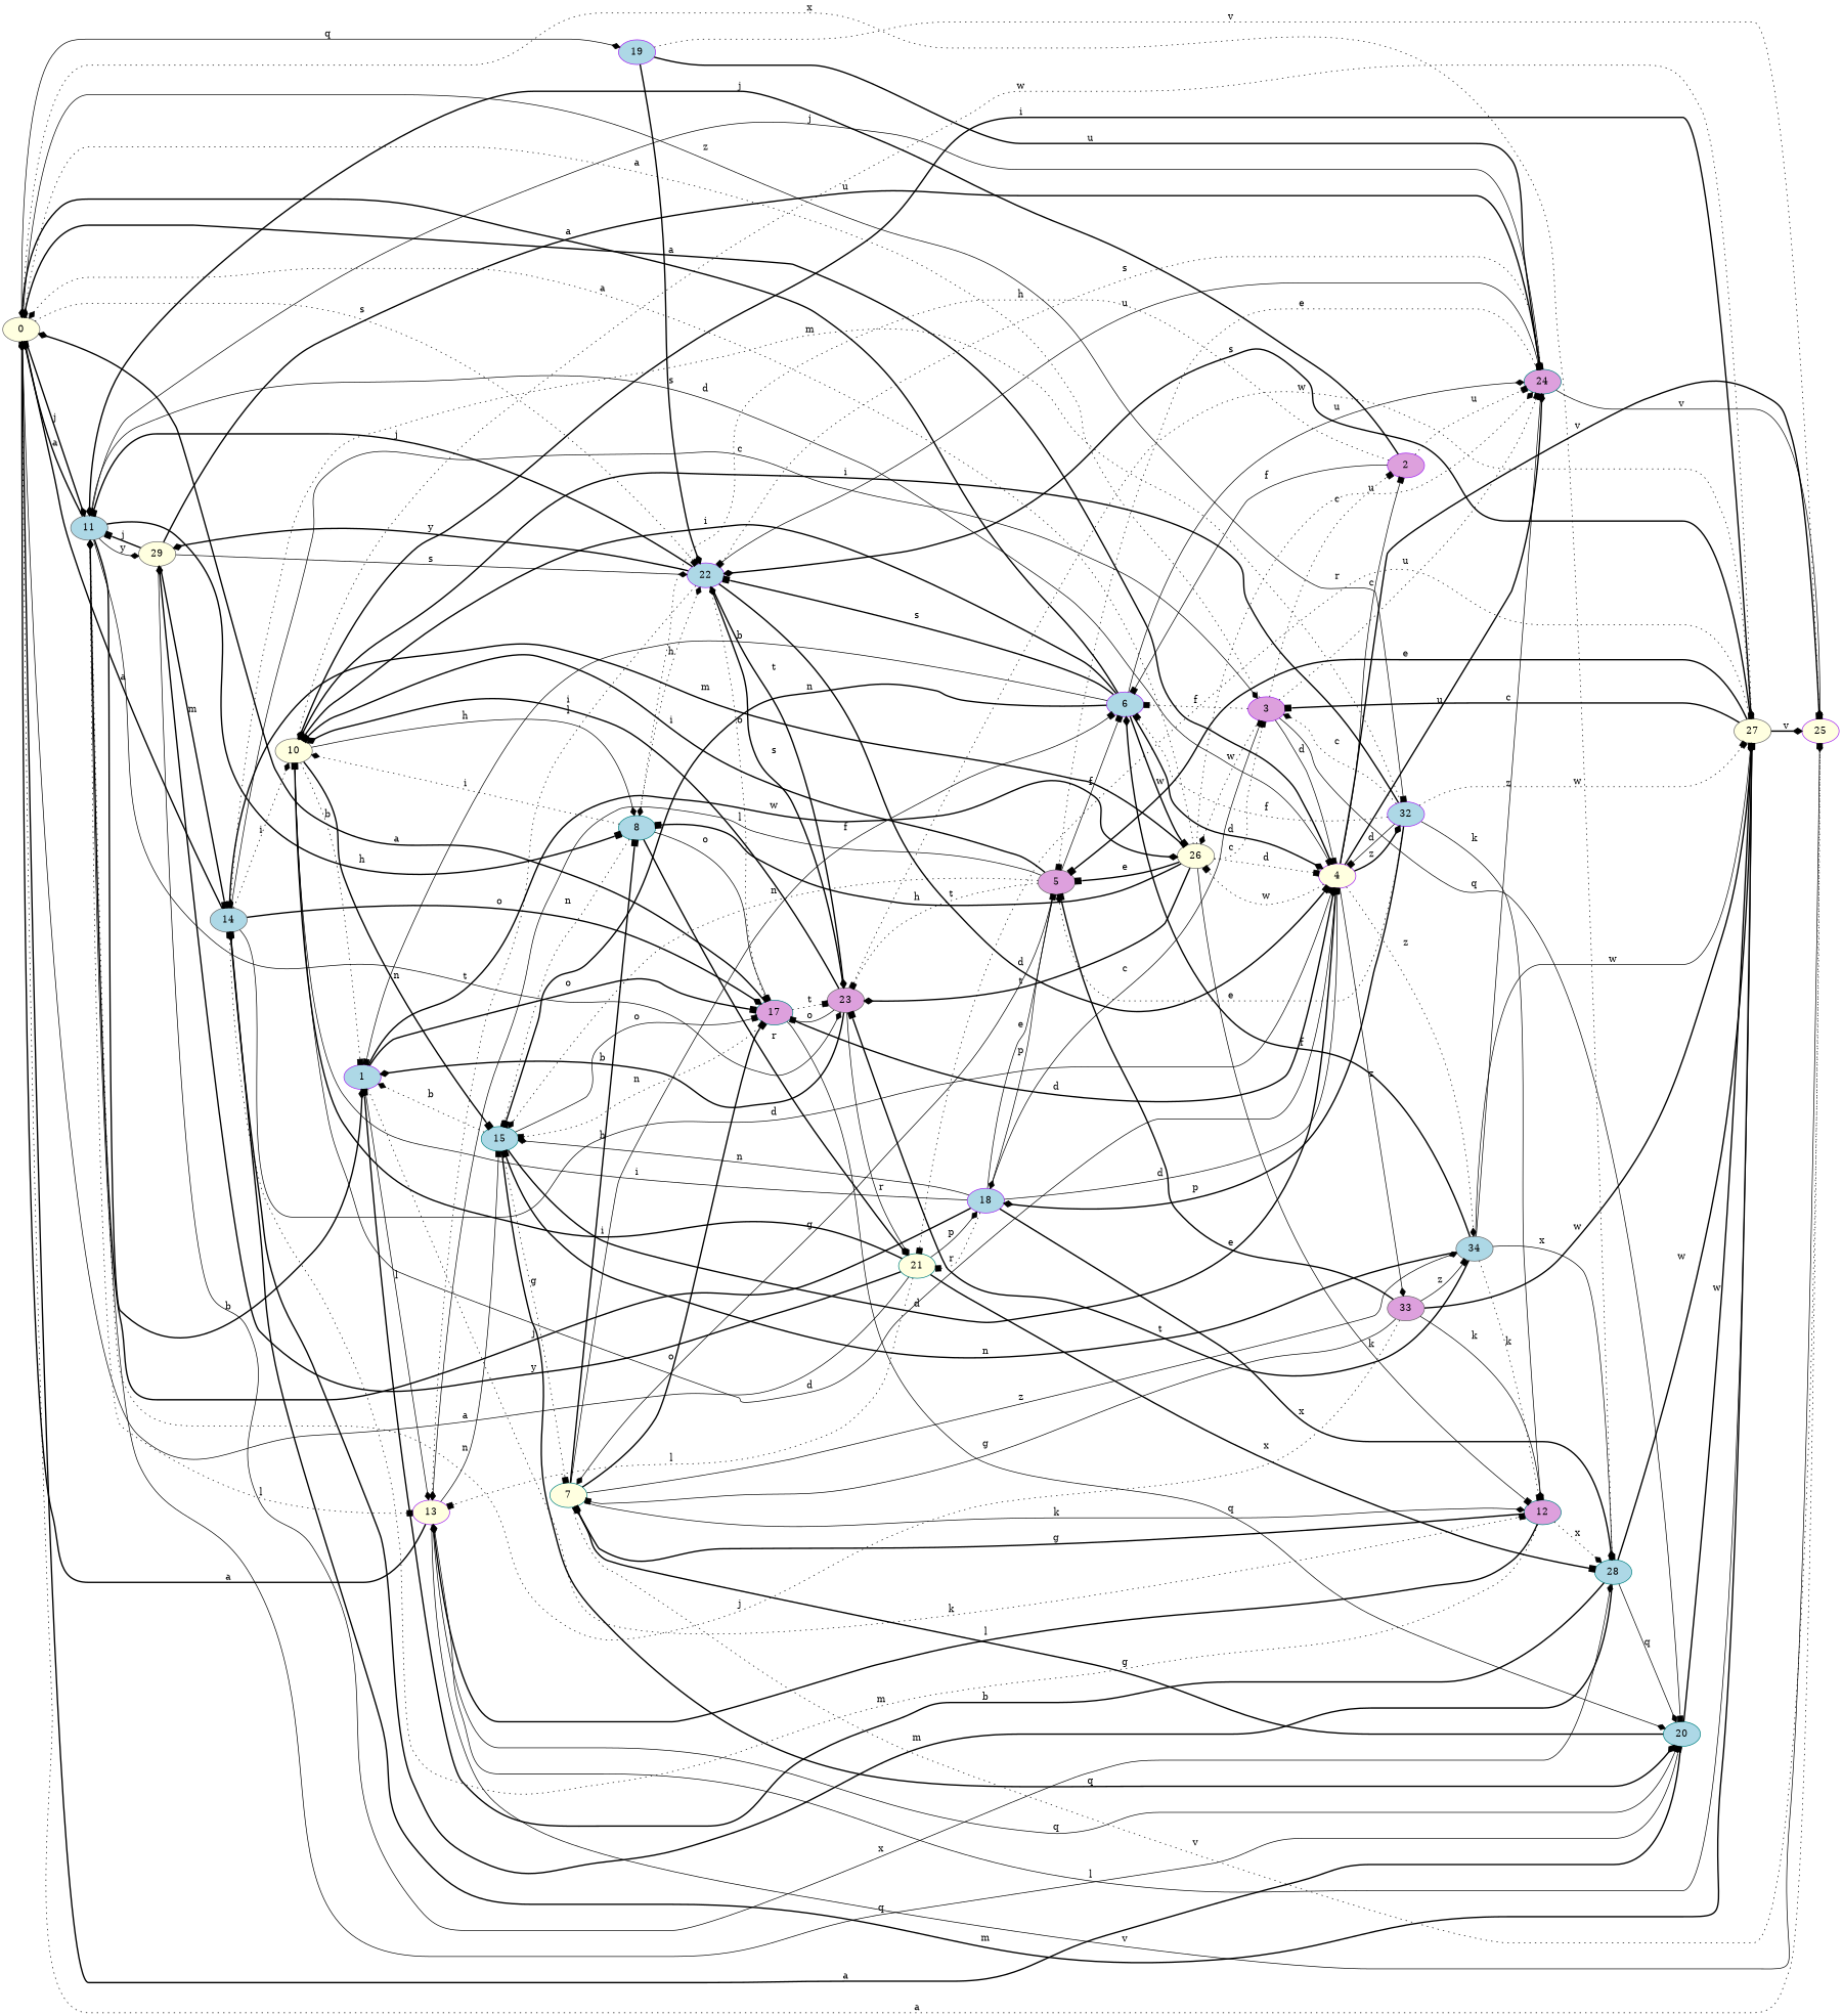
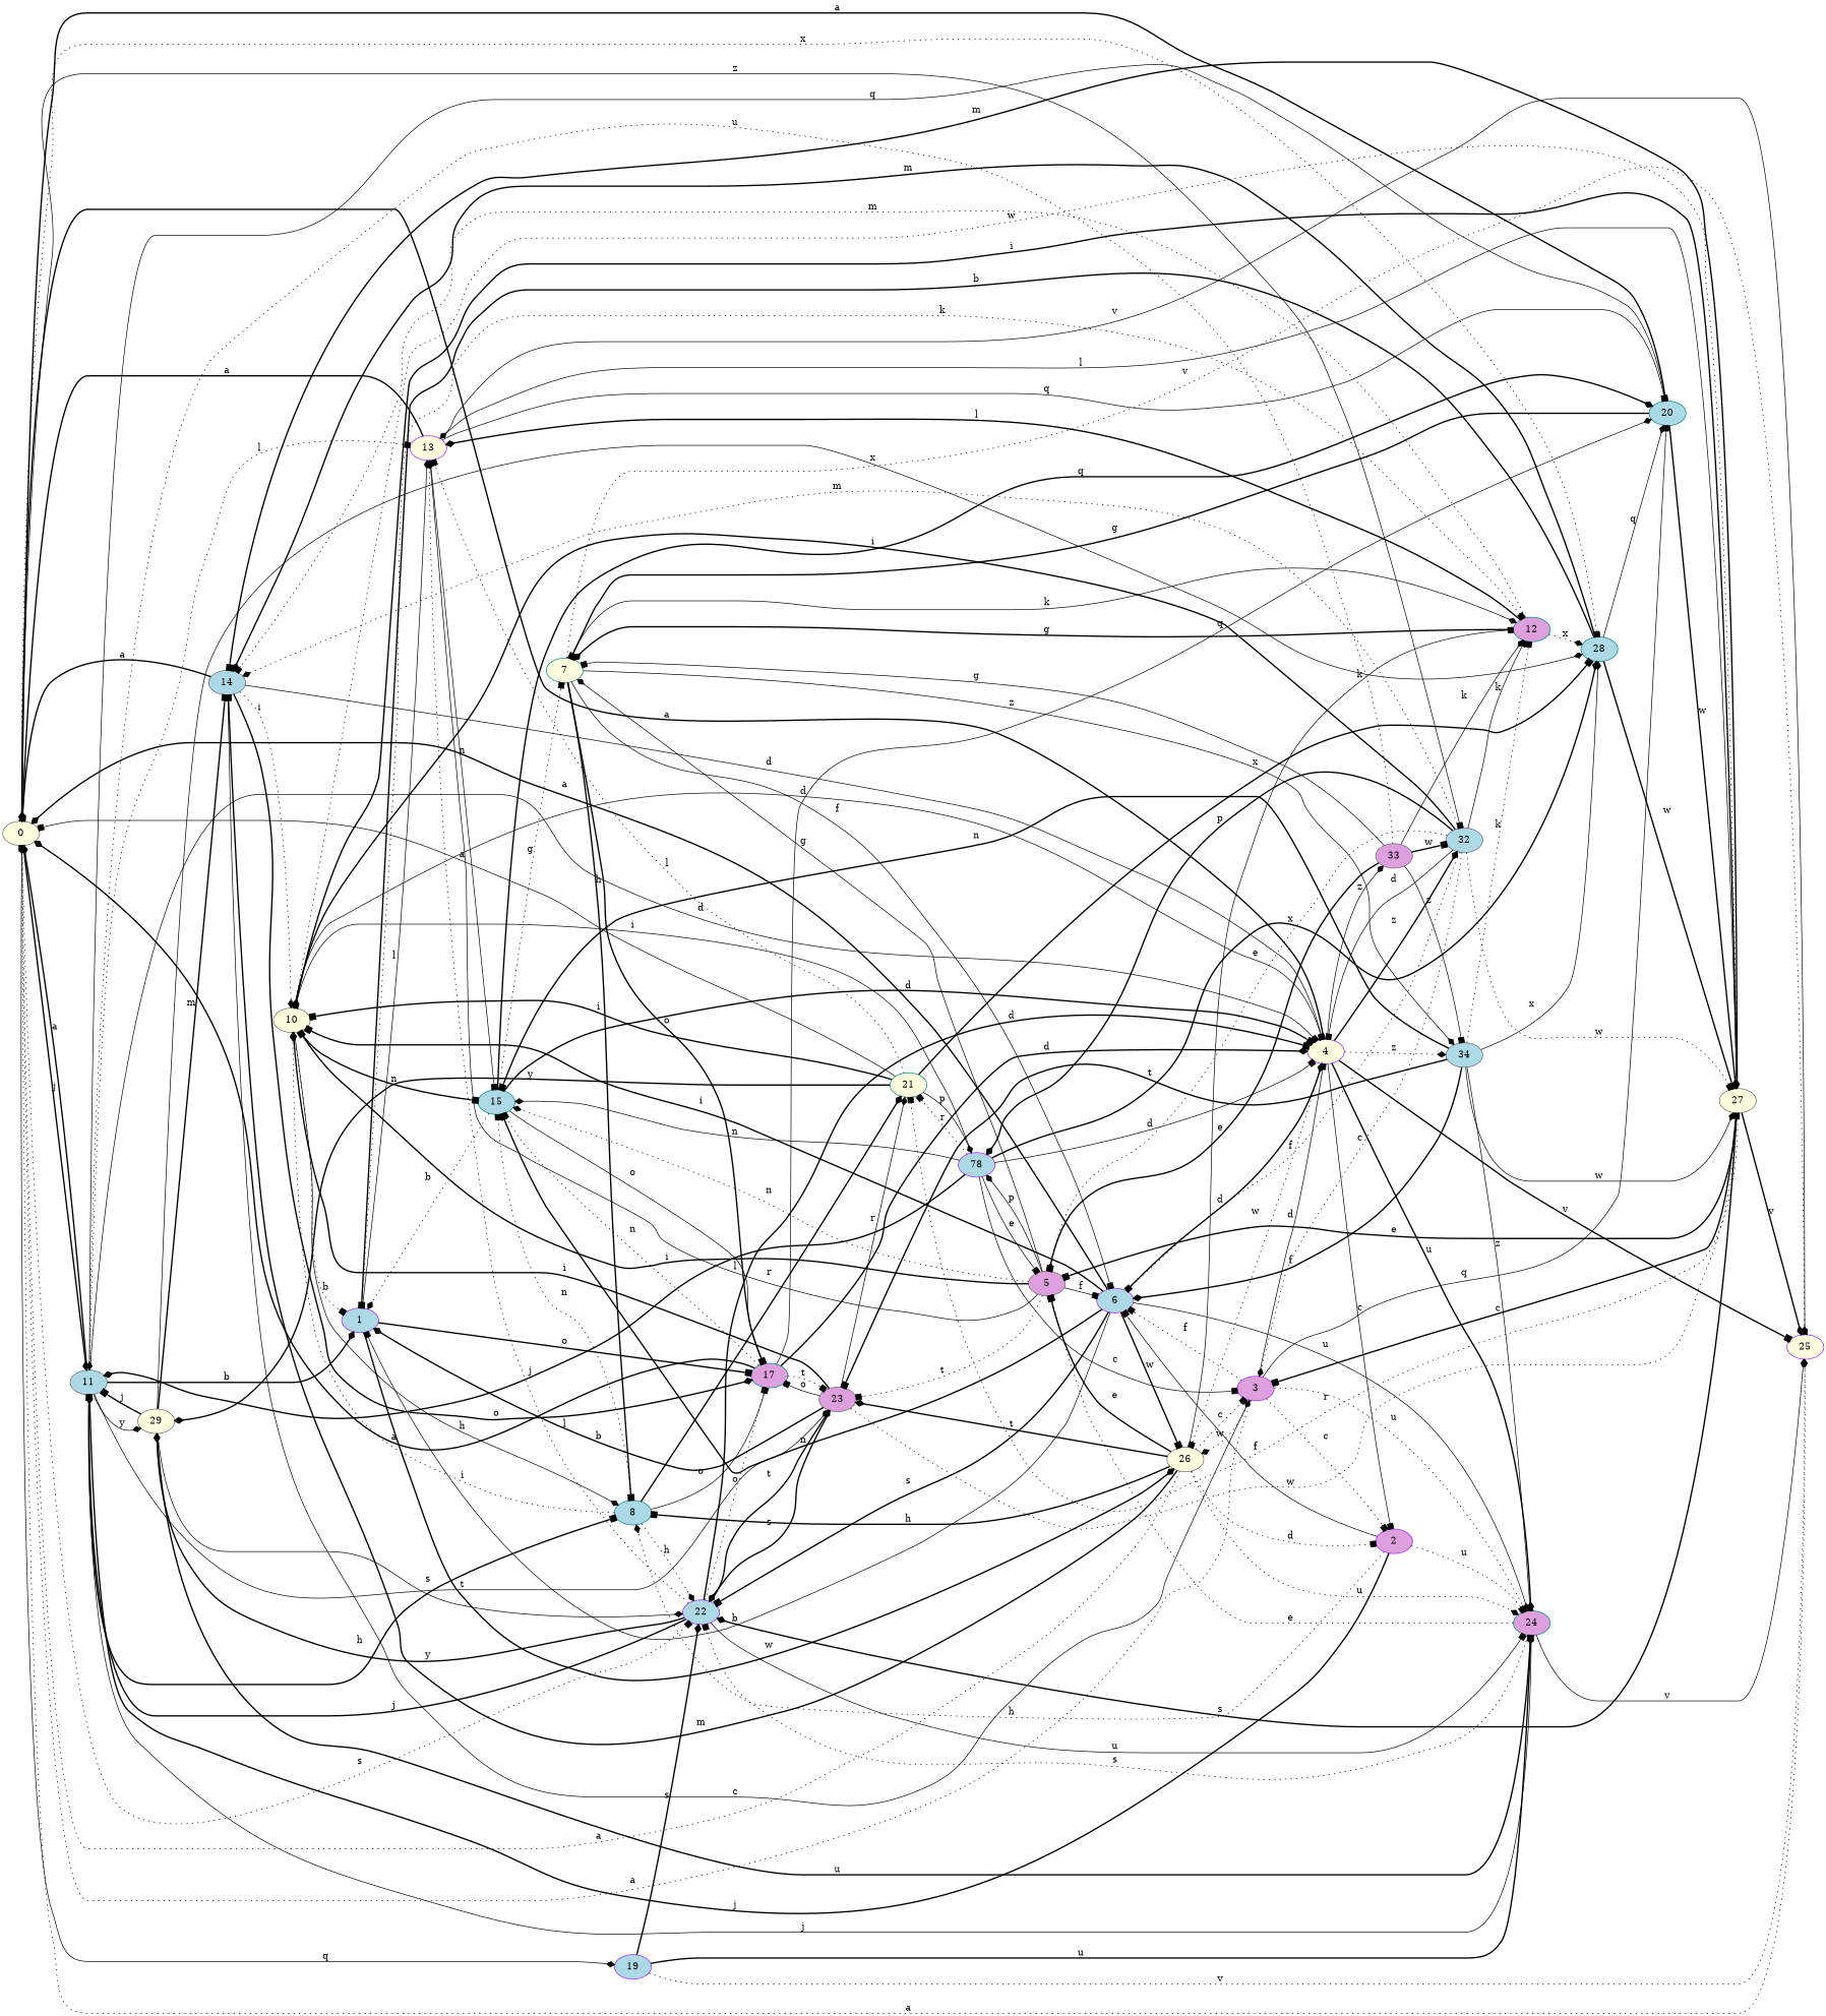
  strict digraph {
    rankdir=LR
    node [color=gray40 fillcolor=lightblue style=filled]
    edge [arrowhead=box style=bold]
    0 [fillcolor=lightyellow]
    11
    19 [color=purple]
    22 [color=purple]
    28 [color=teal]
-   32 [color=purple]
+   32
    1 [color=purple]
    13 [color=purple fillcolor=lightyellow]
    8 [color=teal]
    4 [color=purple fillcolor=lightyellow]
    20 [color=teal]
    23 [fillcolor=plum]
    29 [fillcolor=lightyellow]
    24 [color=teal fillcolor=plum]
    25 [color=purple fillcolor=lightyellow]
    17 [color=teal fillcolor=plum]
    27 [fillcolor=lightyellow]
    14
    12 [color=teal fillcolor=plum]
    6 [color=purple]
    3 [color=purple fillcolor=plum]
    5 [fillcolor=plum]
    10 [fillcolor=lightyellow]
-   18 [color=purple]
+   18 [color=purple label=78]
    26 [fillcolor=lightyellow]
    7 [color=teal fillcolor=lightyellow]
    15 [color=teal]
    2 [color=purple fillcolor=plum]
    21 [color=teal fillcolor=lightyellow]
    33 [fillcolor=plum]
    34
    0 -> 11 [arrowhead=diamond label=j]
    0 -> 19 [arrowhead=diamond label=q style=solid]
    0 -> 22 [label=s style=dotted]
    0 -> 28 [label=x style=dotted]
    0 -> 32 [label=z style=solid]
    11 -> 0 [arrowhead=diamond label=a]
    11 -> 1 [arrowhead=diamond label=b]
    11 -> 13 [label=l style=dotted]
    11 -> 8 [label=h]
    11 -> 4 [label=d style=solid]
    11 -> 20 [label=q style=solid]
    11 -> 23 [arrowhead=diamond label=t style=solid]
    11 -> 29 [arrowhead=diamond label=y style=solid]
    19 -> 22 [arrowhead=diamond label=s]
    19 -> 24 [arrowhead=diamond label=u]
    19 -> 25 [arrowhead=diamond label=v style=dotted]
    22 -> 11 [label=j]
    22 -> 13 [arrowhead=diamond label=l style=dotted]
    22 -> 4 [label=d]
    22 -> 23 [arrowhead=diamond label=t]
    22 -> 29 [arrowhead=diamond label=y]
    22 -> 24 [label=u style=solid]
    22 -> 17 [label=o style=dotted]
    28 -> 1 [label=b]
    28 -> 20 [arrowhead=diamond label=q style=solid]
    28 -> 27 [label=w]
    28 -> 14 [arrowhead=diamond label=m]
    32 -> 4 [label=d style=solid]
    32 -> 27 [label=w style=dotted]
    32 -> 14 [arrowhead=diamond label=m style=dotted]
    32 -> 12 [label=k style=solid]
    32 -> 6 [label=f style=dotted]
    32 -> 3 [arrowhead=diamond label=c style=dotted]
    32 -> 5 [arrowhead=diamond label=e style=dotted]
    32 -> 10 [arrowhead=diamond label=i]
    32 -> 18 [arrowhead=diamond label=p]
    1 -> 13 [arrowhead=diamond label=l style=solid]
    1 -> 17 [label=o]
    1 -> 12 [label=k style=dotted]
    1 -> 26 [arrowhead=diamond label=w]
    13 -> 0 [arrowhead=diamond label=a]
    13 -> 20 [label=q style=solid]
    13 -> 25 [label=v style=solid]
    13 -> 15 [label=n style=solid]
    8 -> 22 [arrowhead=diamond label=h style=dotted]
    8 -> 17 [label=o style=solid]
    8 -> 10 [arrowhead=diamond label=i style=dotted]
    8 -> 15 [label=n style=dotted]
    8 -> 21 [arrowhead=diamond label=r]
    4 -> 0 [arrowhead=diamond label=a]
    4 -> 32 [arrowhead=diamond label=z]
    4 -> 24 [arrowhead=diamond label=u]
    4 -> 25 [label=v]
    4 -> 26 [label=w style=dotted]
    4 -> 2 [label=c style=solid]
    4 -> 33 [arrowhead=diamond label=z style=solid]
    4 -> 34 [arrowhead=diamond label=z style=dotted]
    20 -> 0 [arrowhead=diamond label=a]
    20 -> 27 [arrowhead=diamond label=w]
    20 -> 7 [label=g]
    23 -> 22 [arrowhead=diamond label=s]
    23 -> 1 [arrowhead=diamond label=b]
    23 -> 17 [label=o style=solid]
    23 -> 27 [label=w style=dotted]
    23 -> 10 [arrowhead=diamond label=i]
    23 -> 21 [arrowhead=diamond label=r style=solid]
    29 -> 11 [label=j]
    29 -> 22 [arrowhead=diamond label=s style=solid]
    29 -> 28 [arrowhead=diamond label=x style=solid]
    29 -> 24 [label=u]
    29 -> 14 [label=m]
    24 -> 11 [arrowhead=diamond label=j style=solid]
    24 -> 22 [label=s style=dotted]
    24 -> 25 [arrowhead=diamond label=v style=solid]
    24 -> 5 [label=e style=dotted]
    25 -> 0 [label=a style=dotted]
    17 -> 0 [arrowhead=diamond label=a]
    17 -> 4 [arrowhead=diamond label=d]
    17 -> 20 [arrowhead=diamond label=q style=solid]
    17 -> 23 [label=t style=dotted]
    17 -> 15 [label=n style=dotted]
    27 -> 22 [arrowhead=diamond label=s]
    27 -> 13 [arrowhead=diamond label=l style=solid]
    27 -> 25 [arrowhead=diamond label=v]
    27 -> 14 [label=m]
    27 -> 3 [label=c]
    27 -> 5 [label=e]
    27 -> 10 [arrowhead=diamond label=i]
    27 -> 21 [label=r style=dotted]
    14 -> 0 [label=a]
    14 -> 4 [label=d style=solid]
    14 -> 17 [arrowhead=diamond label=o]
    14 -> 3 [arrowhead=diamond label=c style=solid]
    14 -> 10 [arrowhead=diamond label=i style=dotted]
    12 -> 28 [arrowhead=diamond label=x style=dotted]
    12 -> 13 [arrowhead=diamond label=l]
    12 -> 14 [label=m style=dotted]
    12 -> 7 [arrowhead=diamond label=g]
    6 -> 0 [arrowhead=diamond label=a]
    6 -> 22 [label=s]
    6 -> 1 [label=b style=solid]
    6 -> 4 [arrowhead=diamond label=d]
    6 -> 24 [arrowhead=diamond label=u style=solid]
    6 -> 10 [label=i]
    6 -> 26 [label=w]
    6 -> 15 [label=n]
    3 -> 0 [label=a style=dotted]
    3 -> 4 [label=d style=solid]
    3 -> 20 [label=q style=solid]
    3 -> 24 [label=u style=dotted]
    3 -> 6 [label=f style=dotted]
    3 -> 26 [arrowhead=diamond label=w style=dotted]
    3 -> 2 [label=c style=dotted]
    5 -> 13 [arrowhead=diamond label=l style=solid]
    5 -> 23 [label=t style=dotted]
    5 -> 6 [label=f style=solid]
    5 -> 10 [label=i]
    5 -> 18 [arrowhead=diamond label=p style=solid]
    5 -> 7 [arrowhead=diamond label=g style=solid]
    5 -> 15 [arrowhead=diamond label=n style=dotted]
    10 -> 1 [label=b style=dotted]
    10 -> 8 [arrowhead=diamond label=h style=solid]
    10 -> 4 [label=d style=solid]
    10 -> 27 [arrowhead=diamond label=w style=dotted]
    10 -> 15 [label=n]
    18 -> 11 [arrowhead=diamond label=j]
    18 -> 28 [arrowhead=diamond label=x]
    18 -> 4 [label=d style=solid]
    18 -> 3 [label=c style=solid]
    18 -> 5 [label=e style=solid]
    18 -> 10 [label=i style=solid]
    18 -> 15 [arrowhead=diamond label=n style=solid]
    18 -> 21 [label=r style=dotted]
    26 -> 0 [arrowhead=diamond label=a style=dotted]
    26 -> 8 [label=h]
-   26 -> 4 [label=d style=dotted]
+   26 -> 2 [label=d style=dotted]
    26 -> 23 [arrowhead=diamond label=t]
    26 -> 24 [arrowhead=diamond label=u style=dotted]
    26 -> 14 [label=m]
    26 -> 12 [label=k style=solid]
    26 -> 3 [label=c style=dotted]
    26 -> 5 [label=e]
    7 -> 8 [label=h]
    7 -> 25 [arrowhead=diamond label=v style=dotted]
    7 -> 17 [label=o]
    7 -> 12 [arrowhead=diamond label=k style=solid]
    7 -> 6 [label=f style=solid]
    7 -> 34 [arrowhead=diamond label=z style=solid]
    15 -> 1 [arrowhead=diamond label=b style=dotted]
    15 -> 4 [label=d]
    15 -> 20 [arrowhead=diamond label=q]
    15 -> 17 [label=o style=solid]
    15 -> 7 [label=g style=dotted]
    2 -> 11 [arrowhead=diamond label=j]
    2 -> 8 [arrowhead=diamond label=h style=dotted]
    2 -> 24 [label=u style=dotted]
    2 -> 6 [label=f style=solid]
    21 -> 0 [label=a style=solid]
    21 -> 28 [label=x]
    21 -> 13 [label=l style=dotted]
    21 -> 29 [arrowhead=diamond label=y]
    21 -> 10 [label=i]
    21 -> 18 [arrowhead=diamond label=p style=solid]
-   33 -> 11 [arrowhead=diamond label=j style=dotted]
-   33 -> 27 [label=w]
+   33 -> 11 [arrowhead=diamond label=u style=dotted]
+   33 -> 32 [label=w]
    33 -> 12 [arrowhead=diamond label=k style=solid]
    33 -> 5 [label=e]
    33 -> 7 [label=g style=solid]
    33 -> 34 [label=z style=solid]
    34 -> 28 [arrowhead=diamond label=x style=solid]
    34 -> 23 [label=t]
    34 -> 24 [label=z style=solid]
    34 -> 27 [arrowhead=diamond label=w style=solid]
    34 -> 12 [label=k style=dotted]
    34 -> 6 [arrowhead=diamond label=f]
    34 -> 15 [label=n]
  }
